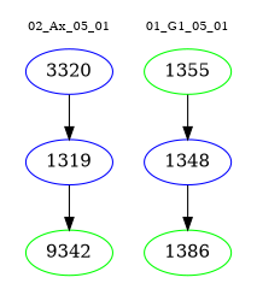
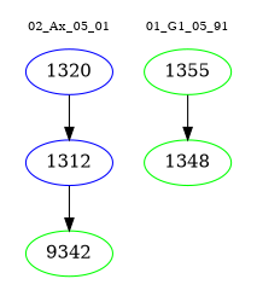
  digraph {
    node [color=blue]
    edge [color=black]
-   n1 [label=3320]
-   n2 [label=1319]
+   n1 [label=1320]
+   n2 [label=1312]
    n3 [color=green label=9342]
    n4 [color=green label=1355]
-   n5 [label=1348]
-   n6 [color=green label=1386]
+   n5 [color=green label=1348]
    subgraph cluster_1 {
      color=white
      fontsize=10
      label="02_Ax_05_01"
      n1
      n2
      n3
    }
    subgraph cluster_2 {
      color=white
      fontsize=10
-     label="01_G1_05_01"
+     label="01_G1_05_91"
      n4
      n5
-     n6
    }
    n1 -> n2
    n2 -> n3
    n4 -> n5
-   n5 -> n6
  }
